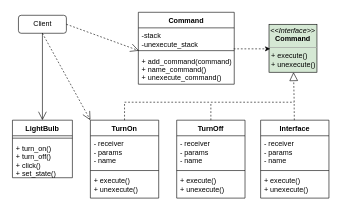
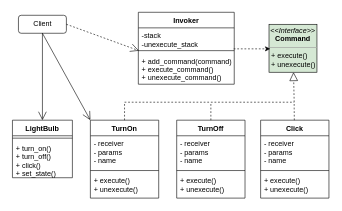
  <mxCell id="0" />
  <mxCell id="1" parent="0" />
- <mxCell id="2" value="Command" style="swimlane;fontStyle=1;align=center;verticalAlign=top;childLayout=stackLayout;horizontal=1;startSize=26;horizontalStack=0;resizeParent=1;resizeParentMax=0;resizeLast=0;collapsible=1;marginBottom=0;labelBackgroundColor=none;" parent="1" vertex="1"><mxGeometry x="230" y="20" width="160" height="120" as="geometry"><mxRectangle x="300" y="90" width="100" height="26" as="alternateBounds" /></mxGeometry></mxCell>
+ <mxCell id="2" value="Invoker" style="swimlane;fontStyle=1;align=center;verticalAlign=top;childLayout=stackLayout;horizontal=1;startSize=26;horizontalStack=0;resizeParent=1;resizeParentMax=0;resizeLast=0;collapsible=1;marginBottom=0;labelBackgroundColor=none;" parent="1" vertex="1"><mxGeometry x="230" y="20" width="160" height="120" as="geometry"><mxRectangle x="300" y="90" width="100" height="26" as="alternateBounds" /></mxGeometry></mxCell>
  <mxCell id="3" value="-stack&#10;-unexecute_stack&#10;&#10;" style="text;strokeColor=none;fillColor=none;align=left;verticalAlign=top;spacingLeft=4;spacingRight=4;overflow=hidden;rotatable=0;points=[[0,0.5],[1,0.5]];portConstraint=eastwest;" parent="2" vertex="1"><mxGeometry y="26" width="160" height="34" as="geometry" /></mxCell>
  <mxCell id="4" value="" style="line;strokeWidth=1;fillColor=none;align=left;verticalAlign=middle;spacingTop=-1;spacingLeft=3;spacingRight=3;rotatable=0;labelPosition=right;points=[];portConstraint=eastwest;" parent="2" vertex="1"><mxGeometry y="60" width="160" height="8" as="geometry" /></mxCell>
- <mxCell id="5" value="+ add_command(command)&#10;+ name_command()&#10;+ unexecute_command()" style="text;strokeColor=none;fillColor=none;align=left;verticalAlign=top;spacingLeft=4;spacingRight=4;overflow=hidden;rotatable=0;points=[[0,0.5],[1,0.5]];portConstraint=eastwest;" parent="2" vertex="1"><mxGeometry y="68" width="160" height="52" as="geometry" /></mxCell>
+ <mxCell id="5" value="+ add_command(command)&#10;+ execute_command()&#10;+ unexecute_command()" style="text;strokeColor=none;fillColor=none;align=left;verticalAlign=top;spacingLeft=4;spacingRight=4;overflow=hidden;rotatable=0;points=[[0,0.5],[1,0.5]];portConstraint=eastwest;" parent="2" vertex="1"><mxGeometry y="68" width="160" height="52" as="geometry" /></mxCell>
  <mxCell id="6" value="&lt;p style=&quot;margin: 0px ; margin-top: 4px ; text-align: center&quot;&gt;&lt;i&gt;&amp;lt;&amp;lt;Interface&amp;gt;&amp;gt;&lt;/i&gt;&lt;br&gt;&lt;b&gt;Command&lt;/b&gt;&lt;/p&gt;&lt;hr size=&quot;1&quot;&gt;&lt;p style=&quot;margin: 0px ; margin-left: 4px&quot;&gt;+ execute()&lt;/p&gt;&lt;p style=&quot;margin: 0px ; margin-left: 4px&quot;&gt;+ unexecute()&lt;/p&gt;" style="verticalAlign=top;align=left;overflow=fill;fontSize=12;fontFamily=Helvetica;html=1;labelBackgroundColor=none;rounded=0;fillColor=#d5e8d4;" parent="1" vertex="1"><mxGeometry x="448" y="40" width="80" height="80" as="geometry" /></mxCell>
  <mxCell id="7" value="TurnOn" style="swimlane;fontStyle=1;align=center;verticalAlign=top;childLayout=stackLayout;horizontal=1;startSize=26;horizontalStack=0;resizeParent=1;resizeParentMax=0;resizeLast=0;collapsible=1;marginBottom=0;rounded=0;labelBackgroundColor=none;" parent="1" vertex="1"><mxGeometry x="150" y="200" width="114" height="130" as="geometry" /></mxCell>
  <mxCell id="8" value="- receiver&#10;- params&#10;- name&#10;" style="text;strokeColor=none;fillColor=none;align=left;verticalAlign=top;spacingLeft=4;spacingRight=4;overflow=hidden;rotatable=0;points=[[0,0.5],[1,0.5]];portConstraint=eastwest;" parent="7" vertex="1"><mxGeometry y="26" width="114" height="54" as="geometry" /></mxCell>
  <mxCell id="9" value="" style="line;strokeWidth=1;fillColor=none;align=left;verticalAlign=middle;spacingTop=-1;spacingLeft=3;spacingRight=3;rotatable=0;labelPosition=right;points=[];portConstraint=eastwest;" parent="7" vertex="1"><mxGeometry y="80" width="114" height="8" as="geometry" /></mxCell>
  <mxCell id="10" value="+ execute()&#10;+ unexecute()" style="text;strokeColor=none;fillColor=none;align=left;verticalAlign=top;spacingLeft=4;spacingRight=4;overflow=hidden;rotatable=0;points=[[0,0.5],[1,0.5]];portConstraint=eastwest;" parent="7" vertex="1"><mxGeometry y="88" width="114" height="42" as="geometry" /></mxCell>
  <mxCell id="11" value="" style="endArrow=block;dashed=1;endFill=0;endSize=12;html=1;rounded=0;" parent="1" target="6" edge="1"><mxGeometry width="160" relative="1" as="geometry"><mxPoint x="490" y="170" as="sourcePoint" /><mxPoint x="490" y="130" as="targetPoint" /></mxGeometry></mxCell>
  <mxCell id="12" value="" style="endArrow=none;dashed=1;html=1;rounded=0;exitX=0.5;exitY=0;exitDx=0;exitDy=0;" parent="1" source="7" edge="1"><mxGeometry width="50" height="50" relative="1" as="geometry"><mxPoint x="235" y="230" as="sourcePoint" /><mxPoint x="490" y="170" as="targetPoint" /><Array as="points"><mxPoint x="207" y="170" /><mxPoint x="345" y="170" /></Array></mxGeometry></mxCell>
  <mxCell id="13" value="Client" style="html=1;rounded=1;" parent="1" vertex="1"><mxGeometry x="30" y="25" width="80" height="30" as="geometry" /></mxCell>
  <mxCell id="14" value="LightBulb" style="swimlane;fontStyle=1;align=center;verticalAlign=top;childLayout=stackLayout;horizontal=1;startSize=26;horizontalStack=0;resizeParent=1;resizeParentMax=0;resizeLast=0;collapsible=1;marginBottom=0;rounded=0;labelBackgroundColor=none;" parent="1" vertex="1"><mxGeometry x="20" y="200" width="100" height="96" as="geometry" /></mxCell>
  <mxCell id="15" value="" style="line;strokeWidth=1;fillColor=none;align=left;verticalAlign=middle;spacingTop=-1;spacingLeft=3;spacingRight=3;rotatable=0;labelPosition=right;points=[];portConstraint=eastwest;" parent="14" vertex="1"><mxGeometry y="26" width="100" height="8" as="geometry" /></mxCell>
  <mxCell id="16" value="+ turn_on()&#10;+ turn_off()&#10;+ click()&#10;+ set_state()" style="text;strokeColor=none;fillColor=none;align=left;verticalAlign=top;spacingLeft=4;spacingRight=4;overflow=hidden;rotatable=0;points=[[0,0.5],[1,0.5]];portConstraint=eastwest;" parent="14" vertex="1"><mxGeometry y="34" width="100" height="62" as="geometry" /></mxCell>
  <mxCell id="17" value="" style="endArrow=open;endFill=1;endSize=12;html=1;rounded=0;entryX=0.5;entryY=0;entryDx=0;entryDy=0;exitX=0.5;exitY=1;exitDx=0;exitDy=0;" parent="1" source="13" target="14" edge="1"><mxGeometry width="160" relative="1" as="geometry"><mxPoint x="30" y="70" as="sourcePoint" /><mxPoint x="245" y="130" as="targetPoint" /></mxGeometry></mxCell>
- <mxCell id="18" value="" style="endArrow=open;endSize=12;dashed=1;html=1;rounded=0;exitX=0.5;exitY=1;exitDx=0;exitDy=0;entryX=0;entryY=0;entryDx=0;entryDy=0;" parent="1" source="13" target="7" edge="1"><mxGeometry x="0.617" y="48" width="160" relative="1" as="geometry"><mxPoint x="70" y="100" as="sourcePoint" /><mxPoint x="255" y="230" as="targetPoint" /><mxPoint as="offset" /></mxGeometry></mxCell>
+ <mxCell id="18" value="" style="endArrow=open;endSize=12;dashed=0;html=1;rounded=0;exitX=0.5;exitY=1;exitDx=0;exitDy=0;entryX=0;entryY=0;entryDx=0;entryDy=0;" parent="1" source="13" target="7" edge="1"><mxGeometry x="0.617" y="48" width="160" relative="1" as="geometry"><mxPoint x="70" y="100" as="sourcePoint" /><mxPoint x="255" y="230" as="targetPoint" /><mxPoint as="offset" /></mxGeometry></mxCell>
  <mxCell id="19" value="TurnOff" style="swimlane;fontStyle=1;align=center;verticalAlign=top;childLayout=stackLayout;horizontal=1;startSize=26;horizontalStack=0;resizeParent=1;resizeParentMax=0;resizeLast=0;collapsible=1;marginBottom=0;rounded=0;labelBackgroundColor=none;" vertex="1" parent="1"><mxGeometry x="294" y="200" width="114" height="130" as="geometry" /></mxCell>
  <mxCell id="20" value="- receiver&#10;- params&#10;- name&#10;" style="text;strokeColor=none;fillColor=none;align=left;verticalAlign=top;spacingLeft=4;spacingRight=4;overflow=hidden;rotatable=0;points=[[0,0.5],[1,0.5]];portConstraint=eastwest;" vertex="1" parent="19"><mxGeometry y="26" width="114" height="54" as="geometry" /></mxCell>
  <mxCell id="21" value="" style="line;strokeWidth=1;fillColor=none;align=left;verticalAlign=middle;spacingTop=-1;spacingLeft=3;spacingRight=3;rotatable=0;labelPosition=right;points=[];portConstraint=eastwest;" vertex="1" parent="19"><mxGeometry y="80" width="114" height="8" as="geometry" /></mxCell>
  <mxCell id="22" value="+ execute()&#10;+ unexecute()" style="text;strokeColor=none;fillColor=none;align=left;verticalAlign=top;spacingLeft=4;spacingRight=4;overflow=hidden;rotatable=0;points=[[0,0.5],[1,0.5]];portConstraint=eastwest;" vertex="1" parent="19"><mxGeometry y="88" width="114" height="42" as="geometry" /></mxCell>
- <mxCell id="23" value="Interface" style="swimlane;fontStyle=1;align=center;verticalAlign=top;childLayout=stackLayout;horizontal=1;startSize=26;horizontalStack=0;resizeParent=1;resizeParentMax=0;resizeLast=0;collapsible=1;marginBottom=0;rounded=0;labelBackgroundColor=none;" vertex="1" parent="1"><mxGeometry x="434" y="200" width="114" height="130" as="geometry" /></mxCell>
+ <mxCell id="23" value="Click" style="swimlane;fontStyle=1;align=center;verticalAlign=top;childLayout=stackLayout;horizontal=1;startSize=26;horizontalStack=0;resizeParent=1;resizeParentMax=0;resizeLast=0;collapsible=1;marginBottom=0;rounded=0;labelBackgroundColor=none;" vertex="1" parent="1"><mxGeometry x="434" y="200" width="114" height="130" as="geometry" /></mxCell>
  <mxCell id="24" value="- receiver&#10;- params&#10;- name&#10;" style="text;strokeColor=none;fillColor=none;align=left;verticalAlign=top;spacingLeft=4;spacingRight=4;overflow=hidden;rotatable=0;points=[[0,0.5],[1,0.5]];portConstraint=eastwest;" vertex="1" parent="23"><mxGeometry y="26" width="114" height="54" as="geometry" /></mxCell>
  <mxCell id="25" value="" style="line;strokeWidth=1;fillColor=none;align=left;verticalAlign=middle;spacingTop=-1;spacingLeft=3;spacingRight=3;rotatable=0;labelPosition=right;points=[];portConstraint=eastwest;" vertex="1" parent="23"><mxGeometry y="80" width="114" height="8" as="geometry" /></mxCell>
  <mxCell id="26" value="+ execute()&#10;+ unexecute()" style="text;strokeColor=none;fillColor=none;align=left;verticalAlign=top;spacingLeft=4;spacingRight=4;overflow=hidden;rotatable=0;points=[[0,0.5],[1,0.5]];portConstraint=eastwest;" vertex="1" parent="23"><mxGeometry y="88" width="114" height="42" as="geometry" /></mxCell>
  <mxCell id="27" value="" style="endArrow=none;html=1;rounded=0;exitX=0.5;exitY=0;exitDx=0;exitDy=0;dashed=1;" edge="1" parent="1" source="19"><mxGeometry width="50" height="50" relative="1" as="geometry"><mxPoint x="260" y="250" as="sourcePoint" /><mxPoint x="351" y="170" as="targetPoint" /></mxGeometry></mxCell>
  <mxCell id="28" value="" style="endArrow=none;html=1;rounded=0;dashed=1;" edge="1" parent="1" source="23"><mxGeometry width="50" height="50" relative="1" as="geometry"><mxPoint x="366" y="210" as="sourcePoint" /><mxPoint x="490" y="170" as="targetPoint" /><Array as="points"><mxPoint x="490" y="180" /></Array></mxGeometry></mxCell>
  <mxCell id="29" value="" style="endArrow=classic;html=1;rounded=0;dashed=1;exitX=0.994;exitY=0.125;exitDx=0;exitDy=0;exitPerimeter=0;" edge="1" parent="1" source="4"><mxGeometry width="50" height="50" relative="1" as="geometry"><mxPoint x="240" y="250" as="sourcePoint" /><mxPoint x="450" y="81" as="targetPoint" /></mxGeometry></mxCell>
  <mxCell id="30" value="" style="endArrow=open;endSize=12;dashed=1;html=1;rounded=0;exitX=1;exitY=0.5;exitDx=0;exitDy=0;entryX=0.006;entryY=0.5;entryDx=0;entryDy=0;entryPerimeter=0;" edge="1" parent="1" source="13" target="4"><mxGeometry x="0.617" y="48" width="160" relative="1" as="geometry"><mxPoint x="80" y="110" as="sourcePoint" /><mxPoint x="160" y="210" as="targetPoint" /><mxPoint as="offset" /></mxGeometry></mxCell>
